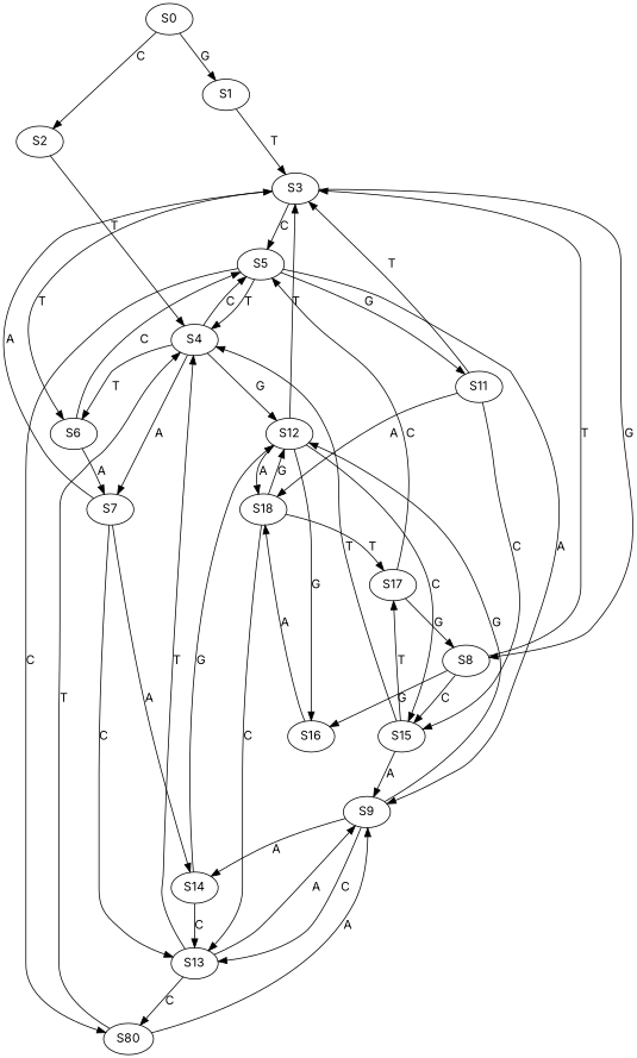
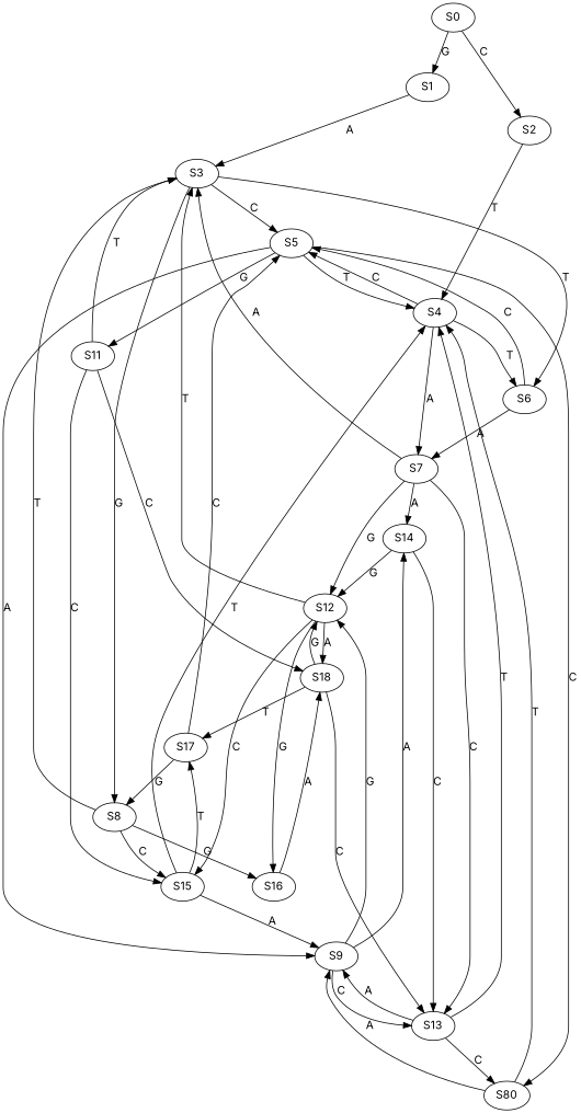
  strict digraph {
    fontname=Inter
    node [fontname=Inter]
    edge [fontname=Inter]
    S0
    S1
    S2
    S3
    S4
    S5
    S6
    S8
    S7
    S9
    n11 [label=S80]
    S11
    S12
    S13
    S14
    S15
    S16
    S18
    S17
    S0 -> S1 [label=G]
    S0 -> S2 [label=C]
-   S1 -> S3 [label=T]
+   S1 -> S3 [label=A]
    S2 -> S4 [label=T]
    S3 -> S5 [label=C]
    S3 -> S6 [label=T]
    S3 -> S8 [label=G]
    S4 -> S5 [label=C]
    S4 -> S6 [label=T]
    S4 -> S7 [label=A]
    S5 -> S4 [label=T]
    S5 -> S9 [label=A]
    S5 -> n11 [label=C]
    S5 -> S11 [label=G]
    S6 -> S5 [label=C]
    S6 -> S7 [label=A]
    S8 -> S3 [label=T]
    S8 -> S15 [label=C]
    S8 -> S16 [label=G]
    S7 -> S3 [label=A]
-   S4 -> S12 [label=G]
+   S7 -> S12 [label=G]
    S7 -> S13 [label=C]
    S7 -> S14 [label=A]
    S9 -> S12 [label=G]
    S9 -> S13 [label=C]
    S9 -> S14 [label=A]
    n11 -> S4 [label=T]
    n11 -> S9 [label=A]
    S11 -> S3 [label=T]
    S11 -> S15 [label=C]
-   S11 -> S18 [label=A]
+   S11 -> S18 [label=C]
    S12 -> S3 [label=T]
    S12 -> S15 [label=C]
    S12 -> S16 [label=G]
    S12 -> S18 [label=A]
    S13 -> S4 [label=T]
    S13 -> S9 [label=A]
    S13 -> n11 [label=C]
    S14 -> S12 [label=G]
    S14 -> S13 [label=C]
    S15 -> S4 [label=T]
    S15 -> S9 [label=A]
    S15 -> S17 [label=T]
    S16 -> S18 [label=A]
    S18 -> S12 [label=G]
    S18 -> S13 [label=C]
    S18 -> S17 [label=T]
    S17 -> S5 [label=C]
    S17 -> S8 [label=G]
  }
